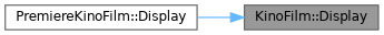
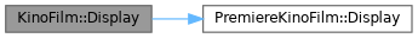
  digraph {
    rankdir=RL
    node [fontname=Helvetica fontsize=10 shape=box style=filled]
    n1 [color=gray40 fillcolor=grey60 fontcolor=black height=0.2 label="KinoFilm::Display" width=0.4]
    n2 [color=grey40 fillcolor=white height=0.2 label="PremiereKinoFilm::Display" width=0.4]
-   n1 -> n2 [color=steelblue1 dir=back fontname=Helvetica fontsize=10 labelfontname=Helvetica labelfontsize=10 style=solid]
+   n2 -> n1 [color=steelblue1 dir=back fontname=Helvetica fontsize=10 labelfontname=Helvetica labelfontsize=10 style=solid]
  }
